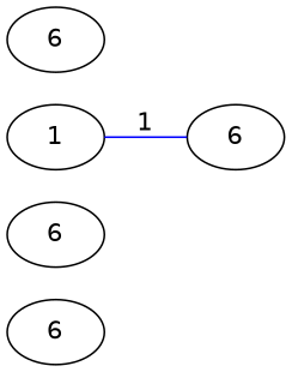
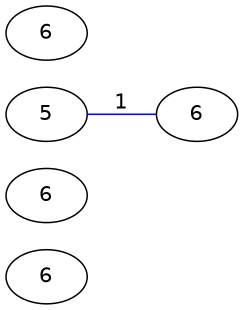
  graph {
    rankdir=LR
    fontname="DejaVu Sans"
    node [fontname="DejaVu Sans"]
    n1 [label=6]
    n2 [label=6]
-   n3 [label=1]
+   n3 [label=5]
    n4 [label=6]
    n5 [label=6]
    n3 -- n4 [color=blue label=1 fontname="DejaVu Sans"]
  }
